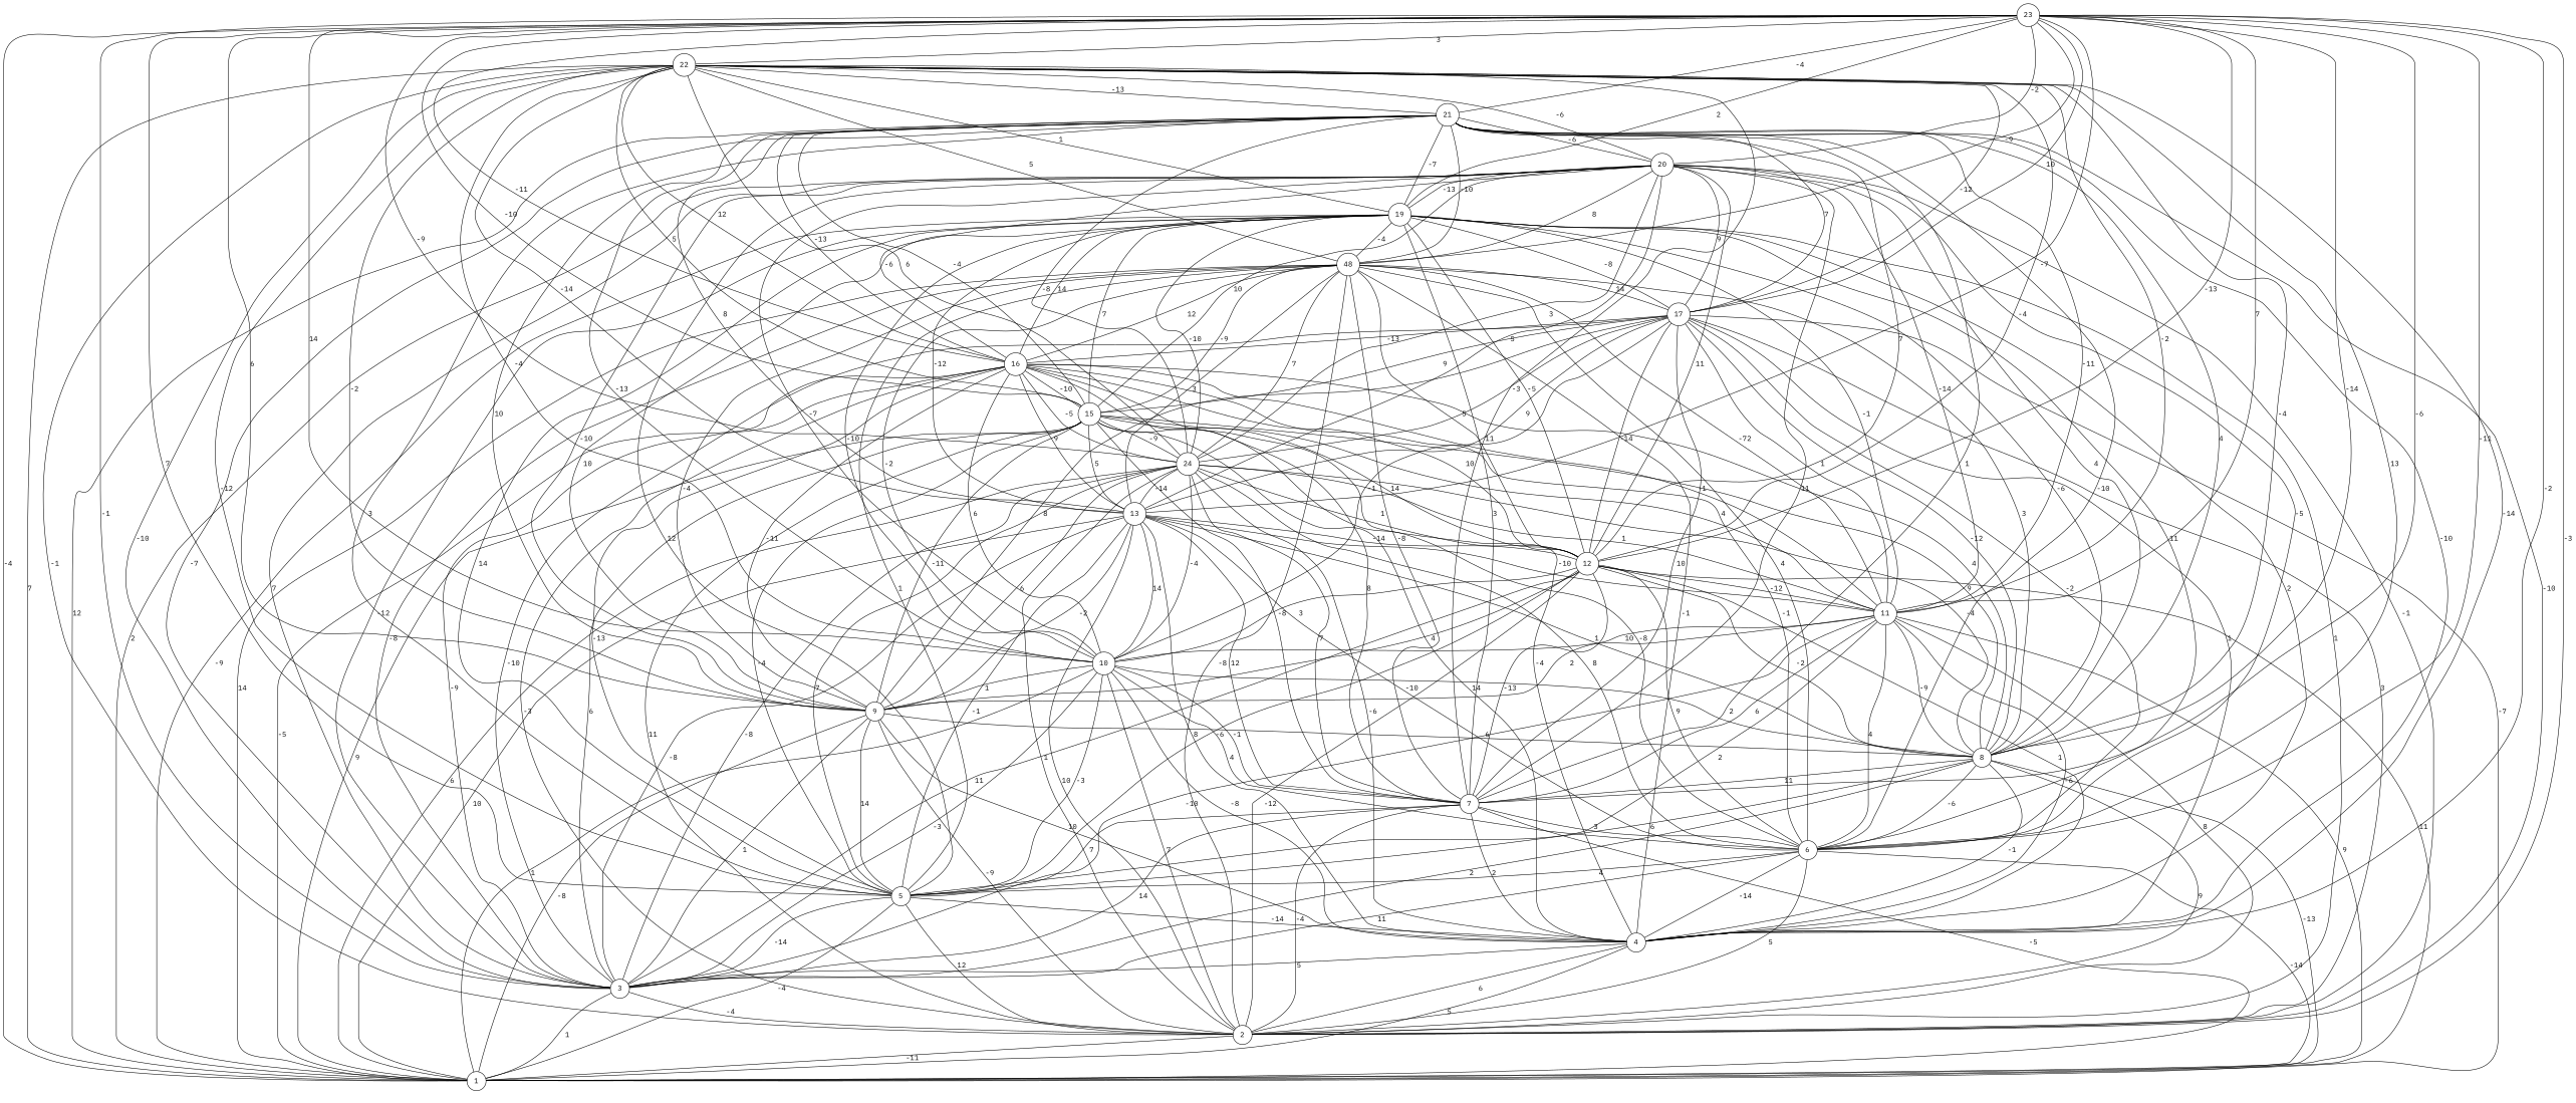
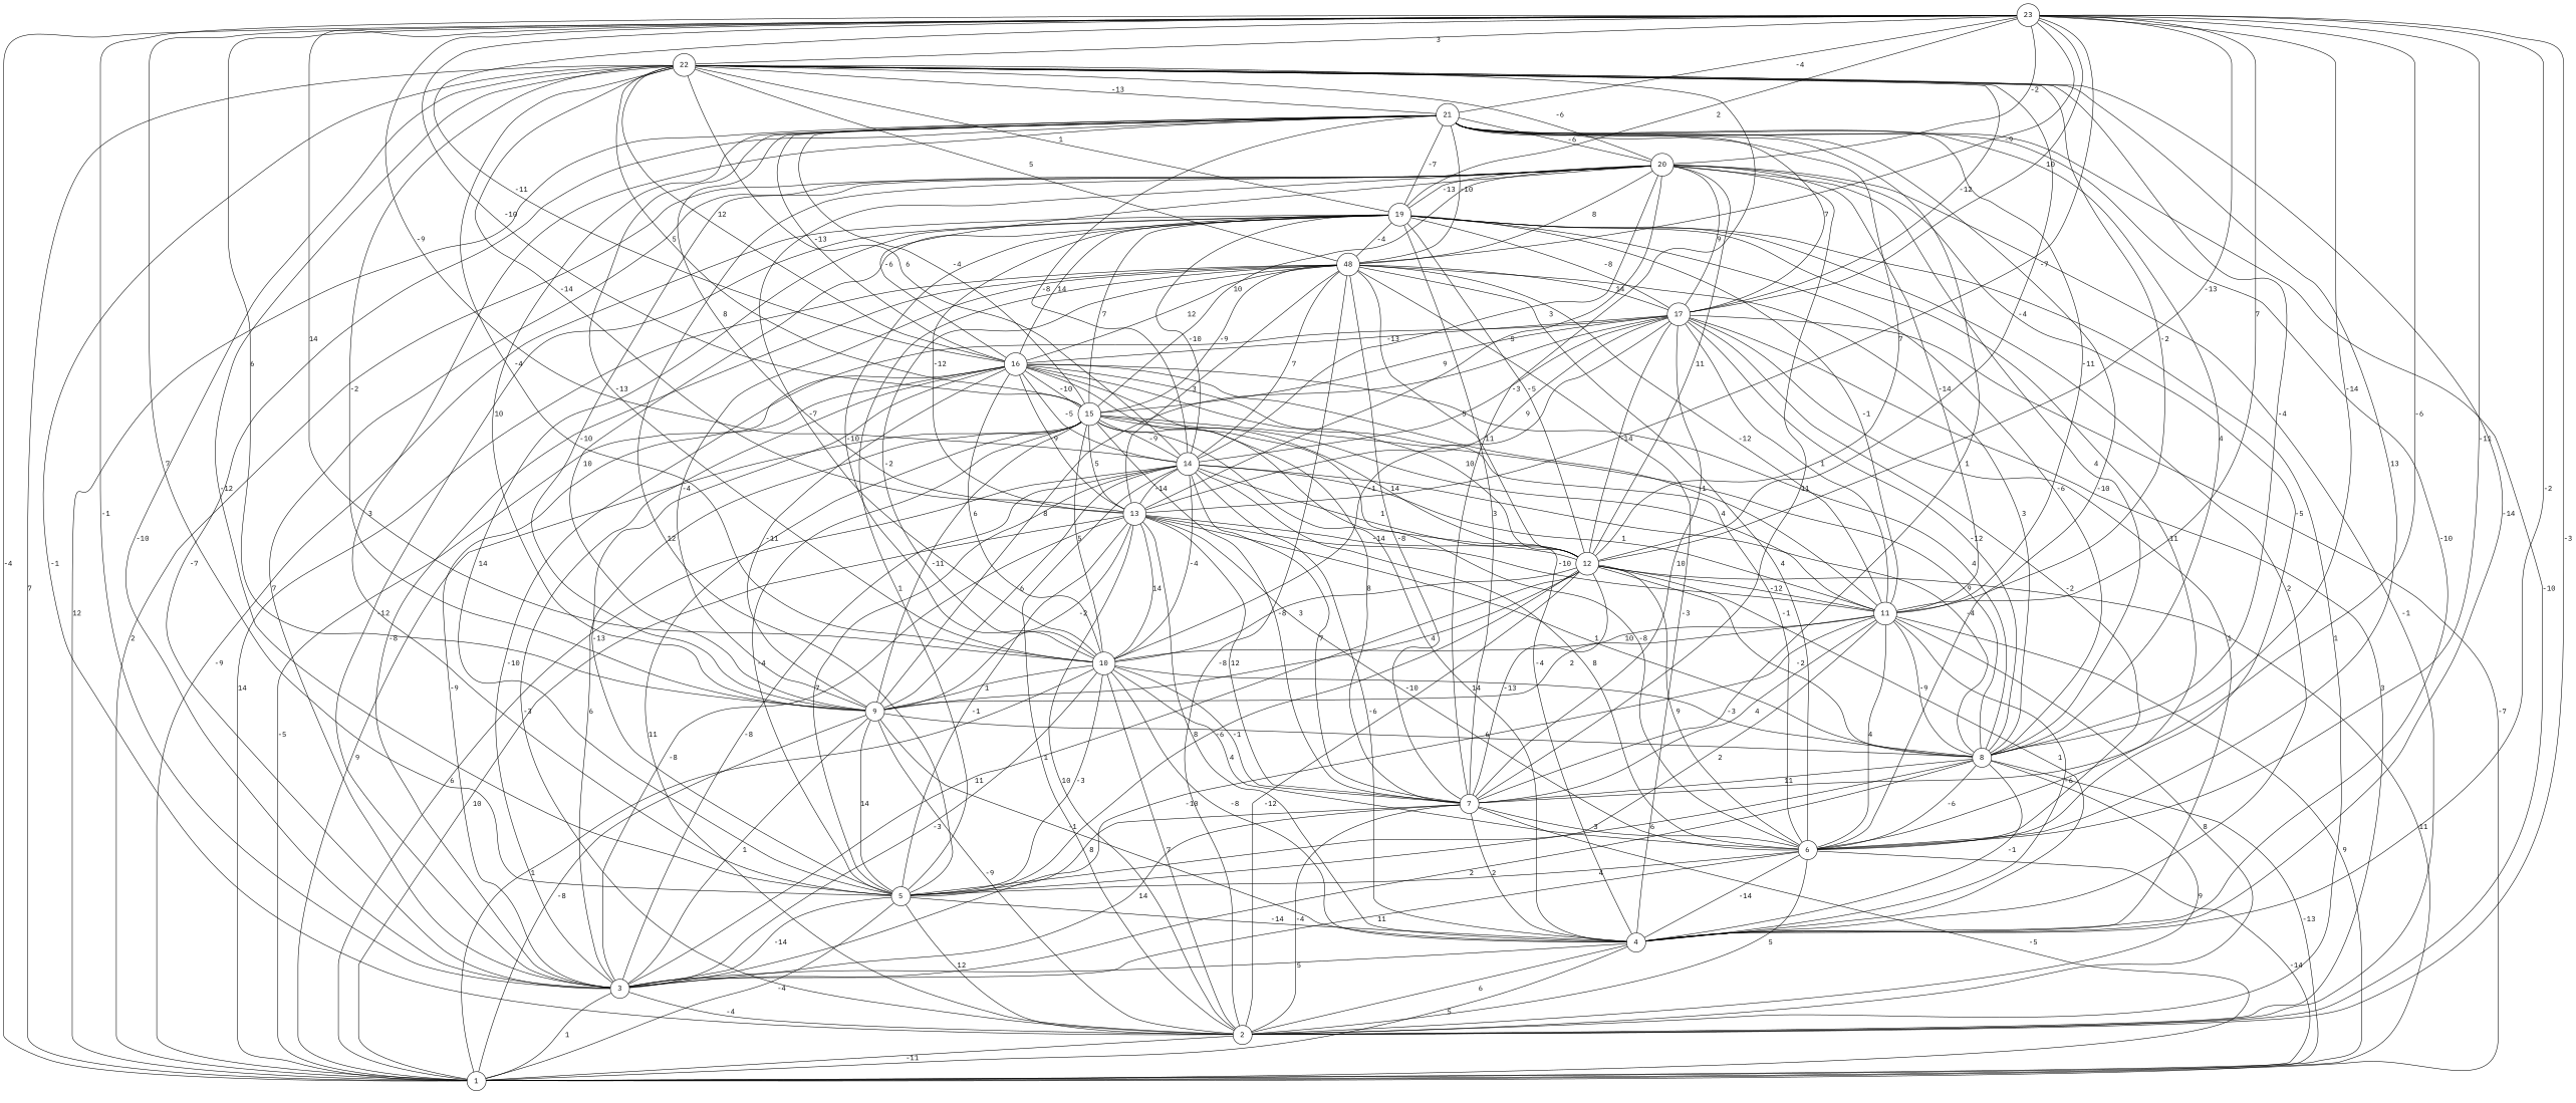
  graph {
    fontname="IBM Plex Mono"
    node [fontname="IBM Plex Mono" shape=circle]
    edge [fontname="IBM Plex Mono"]
    23
    1
    2
    3
    4
    5
    6
    7
    8
    9
    10
    11
    12
    13
-   14 [label=24]
+   14
    15
    16
    17
    n19 [label=48]
    19
    20
    21
    22
    23 -- 1 [label=-4]
    23 -- 2 [label=-3]
    23 -- 3 [label=-1]
    23 -- 4 [label=-2]
    23 -- 5 [label=7]
    23 -- 6 [label=-11]
    23 -- 7 [label=-6]
    23 -- 8 [label=-14]
    23 -- 9 [label=6]
    23 -- 10 [label=14]
    23 -- 11 [label=7]
    23 -- 12 [label=-13]
    23 -- 13 [label=-7]
    23 -- 14 [label=-9]
    23 -- 15 [label=-10]
    23 -- 16 [label=-11]
    23 -- 17 [label=10]
    23 -- n19 [label=-9]
    23 -- 19 [label=2]
    23 -- 20 [label=-2]
    23 -- 21 [label=-4]
    23 -- 22 [label=3]
    2 -- 1 [label=-11]
    3 -- 1 [label=1]
    3 -- 2 [label=-4]
    4 -- 1 [label=5]
    4 -- 2 [label=6]
    4 -- 3 [label=5]
    5 -- 1 [label=-4]
    5 -- 2 [label=12]
    5 -- 3 [label=-14]
    5 -- 4 [label=-14]
    6 -- 1 [label=-14]
    6 -- 2 [label=5]
    6 -- 3 [label=11]
    6 -- 4 [label=-14]
    6 -- 5 [label=4]
    7 -- 1 [label=-5]
    7 -- 2 [label=-4]
    7 -- 3 [label=14]
    7 -- 4 [label=2]
-   7 -- 5 [label=7]
+   7 -- 5 [label=8]
    7 -- 6 [label=3]
    8 -- 1 [label=-13]
    8 -- 2 [label=9]
    8 -- 3 [label=2]
    8 -- 4 [label=-1]
    8 -- 5 [label=6]
    8 -- 6 [label=-6]
    8 -- 7 [label=11]
    9 -- 1 [label=-8]
    9 -- 2 [label=-9]
    9 -- 3 [label=1]
-   9 -- 4 [label=10]
+   9 -- 4 [label=-1]
    9 -- 5 [label=14]
    9 -- 8 [label=6]
    10 -- 1 [label=1]
    10 -- 2 [label=7]
    10 -- 3 [label=-3]
    10 -- 4 [label=-8]
    10 -- 5 [label=-3]
    10 -- 6 [label=4]
    10 -- 7 [label=-1]
-   10 -- 8 [label=2]
+   10 -- 8 [label=-3]
    10 -- 9 [label=1]
    11 -- 1 [label=9]
    11 -- 2 [label=8]
    11 -- 3 [label=-10]
    11 -- 4 [label=-6]
    11 -- 5 [label=2]
    11 -- 6 [label=4]
-   11 -- 7 [label=6]
+   11 -- 7 [label=4]
    11 -- 8 [label=-9]
    11 -- 9 [label=2]
    11 -- 10 [label=10]
    12 -- 1 [label=11]
    12 -- 2 [label=-12]
    12 -- 3 [label=11]
    12 -- 4 [label=1]
    12 -- 5 [label=-6]
    12 -- 6 [label=9]
    12 -- 7 [label=-13]
    12 -- 8 [label=-2]
    12 -- 9 [label=4]
    12 -- 10 [label=3]
    12 -- 11 [label=-12]
    13 -- 1 [label=10]
    13 -- 2 [label=10]
    13 -- 3 [label=-8]
    13 -- 4 [label=8]
    13 -- 5 [label=-1]
    13 -- 6 [label=-10]
    13 -- 7 [label=12]
    13 -- 8 [label=1]
    13 -- 9 [label=-2]
    13 -- 10 [label=14]
    13 -- 11 [label=-10]
    13 -- 12 [label=-14]
    14 -- 1 [label=6]
    14 -- 2 [label=1]
    14 -- 3 [label=-8]
    14 -- 4 [label=-6]
    14 -- 5 [label=7]
    14 -- 6 [label=8]
    14 -- 7 [label=7]
    14 -- 8 [label=-4]
    14 -- 9 [label=6]
    14 -- 10 [label=-4]
    14 -- 11 [label=1]
    14 -- 12 [label=1]
    14 -- 13 [label=-14]
    15 -- 1 [label=9]
    15 -- 2 [label=11]
    15 -- 3 [label=6]
    15 -- 4 [label=14]
    15 -- 5 [label=-4]
    15 -- 6 [label=-8]
    15 -- 7 [label=-8]
    15 -- 8 [label=9]
    15 -- 9 [label=-11]
+   15 -- 10 [label=5]
    15 -- 11 [label=4]
    15 -- 12 [label=14]
    15 -- 13 [label=5]
    15 -- 14 [label=-9]
    16 -- 1 [label=-5]
    16 -- 2 [label=-3]
    16 -- 3 [label=-9]
    16 -- 4 [label=-4]
    16 -- 5 [label=-13]
    16 -- 6 [label=-1]
    16 -- 7 [label=8]
    16 -- 8 [label=4]
    16 -- 9 [label=-11]
    16 -- 10 [label=6]
    16 -- 11 [label=-1]
    16 -- 12 [label=10]
    16 -- 13 [label=9]
    16 -- 14 [label=-5]
    16 -- 15 [label=-10]
    17 -- 1 [label=-7]
    17 -- 2 [label=3]
    17 -- 3 [label=-10]
    17 -- 4 [label=1]
    17 -- 6 [label=-2]
    17 -- 7 [label=10]
    17 -- 8 [label=-12]
    17 -- 9 [label=8]
    17 -- 10 [label=-1]
    17 -- 11 [label=1]
    17 -- 12 [label=-14]
    17 -- 13 [label=9]
    17 -- 14 [label=-3]
    17 -- 15 [label=9]
    17 -- 16 [label=-13]
    n19 -- 1 [label=14]
    n19 -- 2 [label=-8]
    n19 -- 3 [label=-8]
-   n19 -- 4 [label=-1]
+   n19 -- 4 [label=-3]
    n19 -- 5 [label=1]
    n19 -- 6 [label=4]
    n19 -- 7 [label=-8]
    n19 -- 8 [label=3]
    n19 -- 9 [label=-4]
    n19 -- 10 [label=-2]
-   n19 -- 11 [label=-72]
+   n19 -- 11 [label=-12]
    n19 -- 12 [label=5]
    n19 -- 13 [label=3]
    n19 -- 14 [label=7]
    n19 -- 15 [label=-9]
    n19 -- 16 [label=12]
    n19 -- 17 [label=14]
    19 -- 1 [label=-9]
    19 -- 2 [label=1]
    19 -- 3 [label=-12]
    19 -- 4 [label=2]
    19 -- 5 [label=14]
    19 -- 6 [label=11]
    19 -- 7 [label=3]
    19 -- 8 [label=-6]
    19 -- 9 [label=10]
    19 -- 10 [label=-10]
    19 -- 11 [label=-1]
    19 -- 12 [label=-5]
    19 -- 13 [label=-12]
    19 -- 14 [label=-10]
    19 -- 15 [label=7]
    19 -- 16 [label=14]
    19 -- 17 [label=-8]
    19 -- n19 [label=-4]
    20 -- 1 [label=2]
    20 -- 2 [label=-1]
    20 -- 3 [label=7]
    20 -- 5 [label=12]
    20 -- 6 [label=-5]
    20 -- 7 [label=11]
    20 -- 8 [label=4]
    20 -- 9 [label=-10]
    20 -- 10 [label=-7]
    20 -- 11 [label=-14]
    20 -- 12 [label=11]
    20 -- 13 [label=5]
    20 -- 14 [label=3]
    20 -- 15 [label=10]
    20 -- 16 [label=-6]
    20 -- 17 [label=9]
    20 -- n19 [label=8]
    20 -- 19 [label=-13]
    21 -- 1 [label=12]
    21 -- 2 [label=-10]
    21 -- 3 [label=-7]
    21 -- 4 [label=-10]
    21 -- 5 [label=3]
    21 -- 6 [label=-10]
    21 -- 7 [label=1]
    21 -- 8 [label=4]
    21 -- 9 [label=10]
    21 -- 10 [label=-13]
    21 -- 11 [label=-11]
    21 -- 12 [label=7]
    21 -- 13 [label=8]
    21 -- 14 [label=-8]
    21 -- 15 [label=-4]
    21 -- 16 [label=-13]
    21 -- 17 [label=7]
    21 -- n19 [label=-10]
    21 -- 19 [label=-7]
    21 -- 20 [label=-6]
    22 -- 1 [label=7]
    22 -- 2 [label=-1]
    22 -- 3 [label=-10]
    22 -- 4 [label=-14]
    22 -- 5 [label=-12]
    22 -- 6 [label=13]
    22 -- 7 [label=11]
    22 -- 8 [label=-4]
    22 -- 9 [label=-2]
    22 -- 10 [label=-4]
    22 -- 11 [label=-2]
    22 -- 12 [label=-4]
    22 -- 13 [label=-14]
    22 -- 14 [label=6]
    22 -- 15 [label=5]
    22 -- 16 [label=12]
    22 -- 17 [label=-12]
    22 -- n19 [label=5]
    22 -- 19 [label=1]
    22 -- 20 [label=-6]
    22 -- 21 [label=-13]
  }
